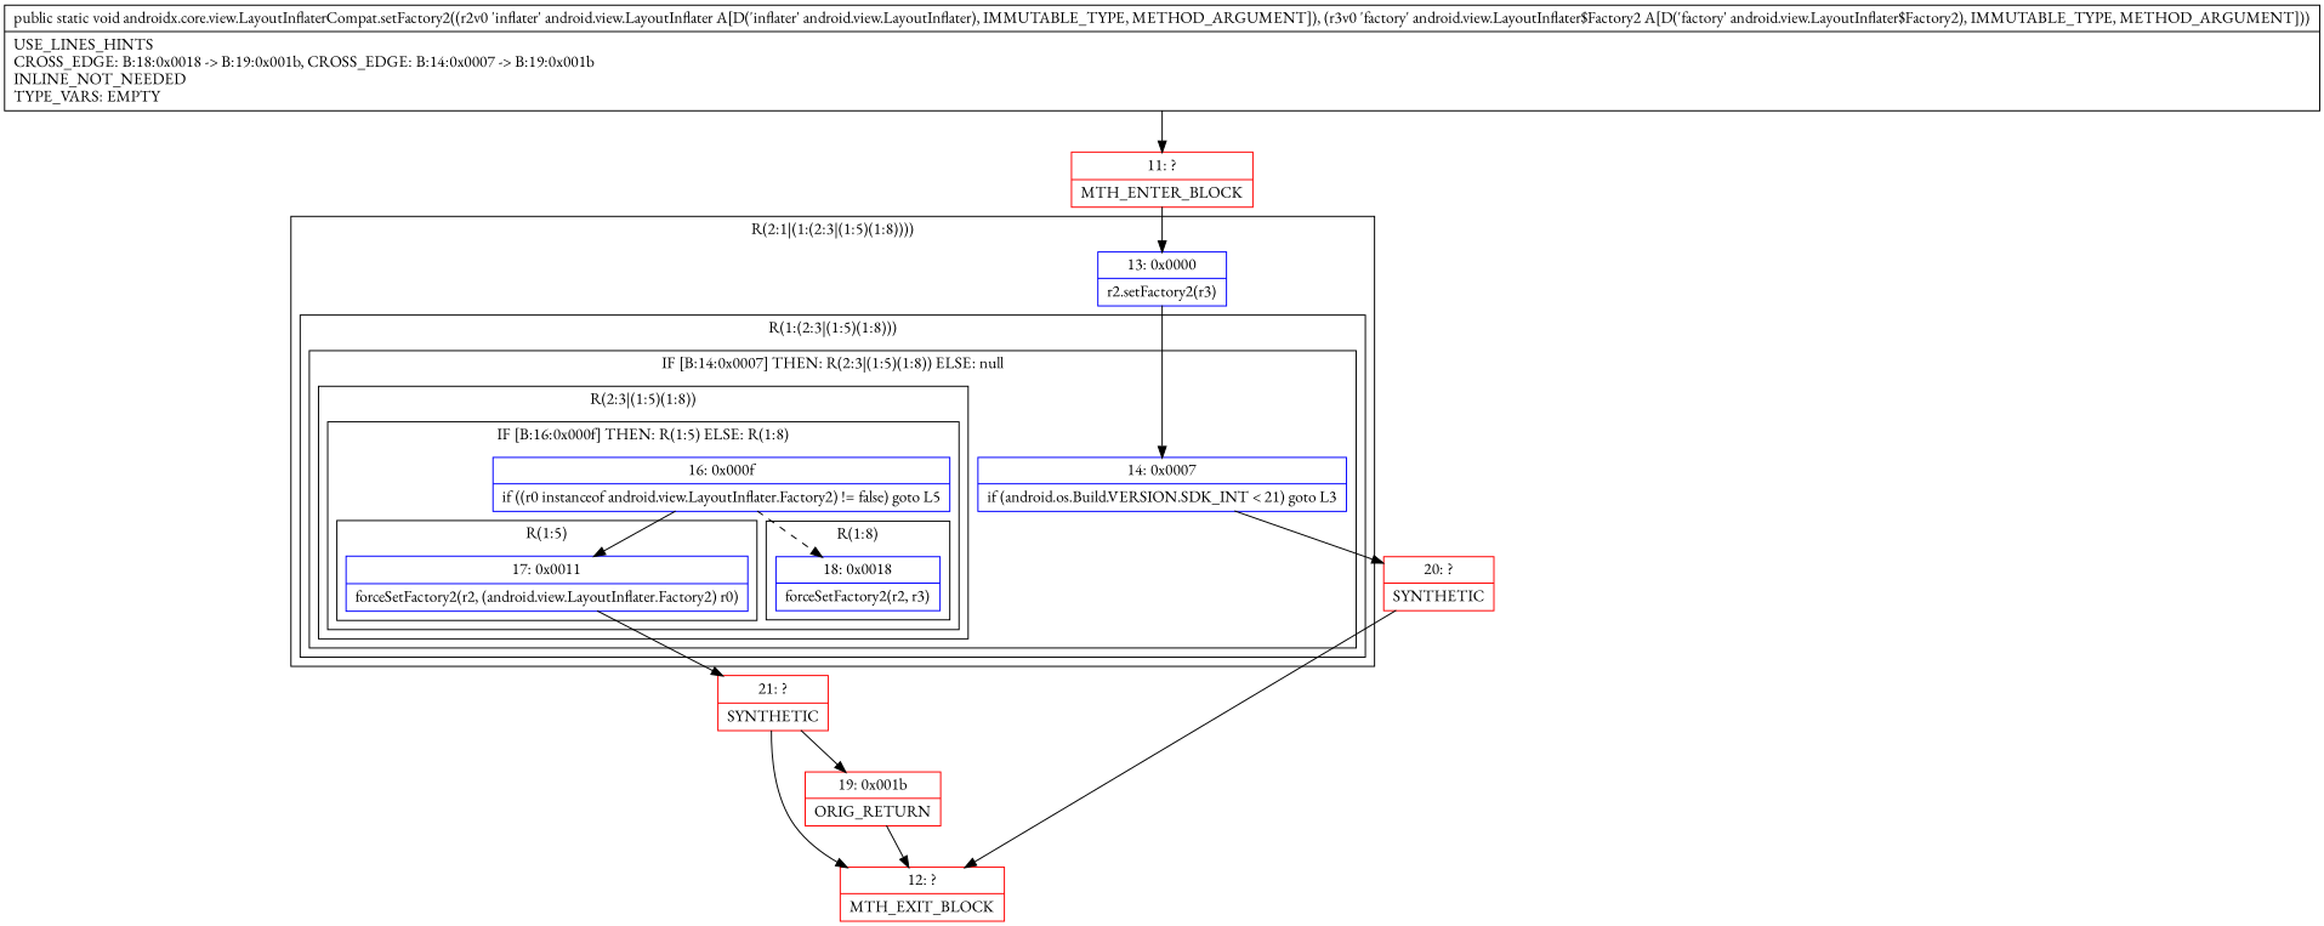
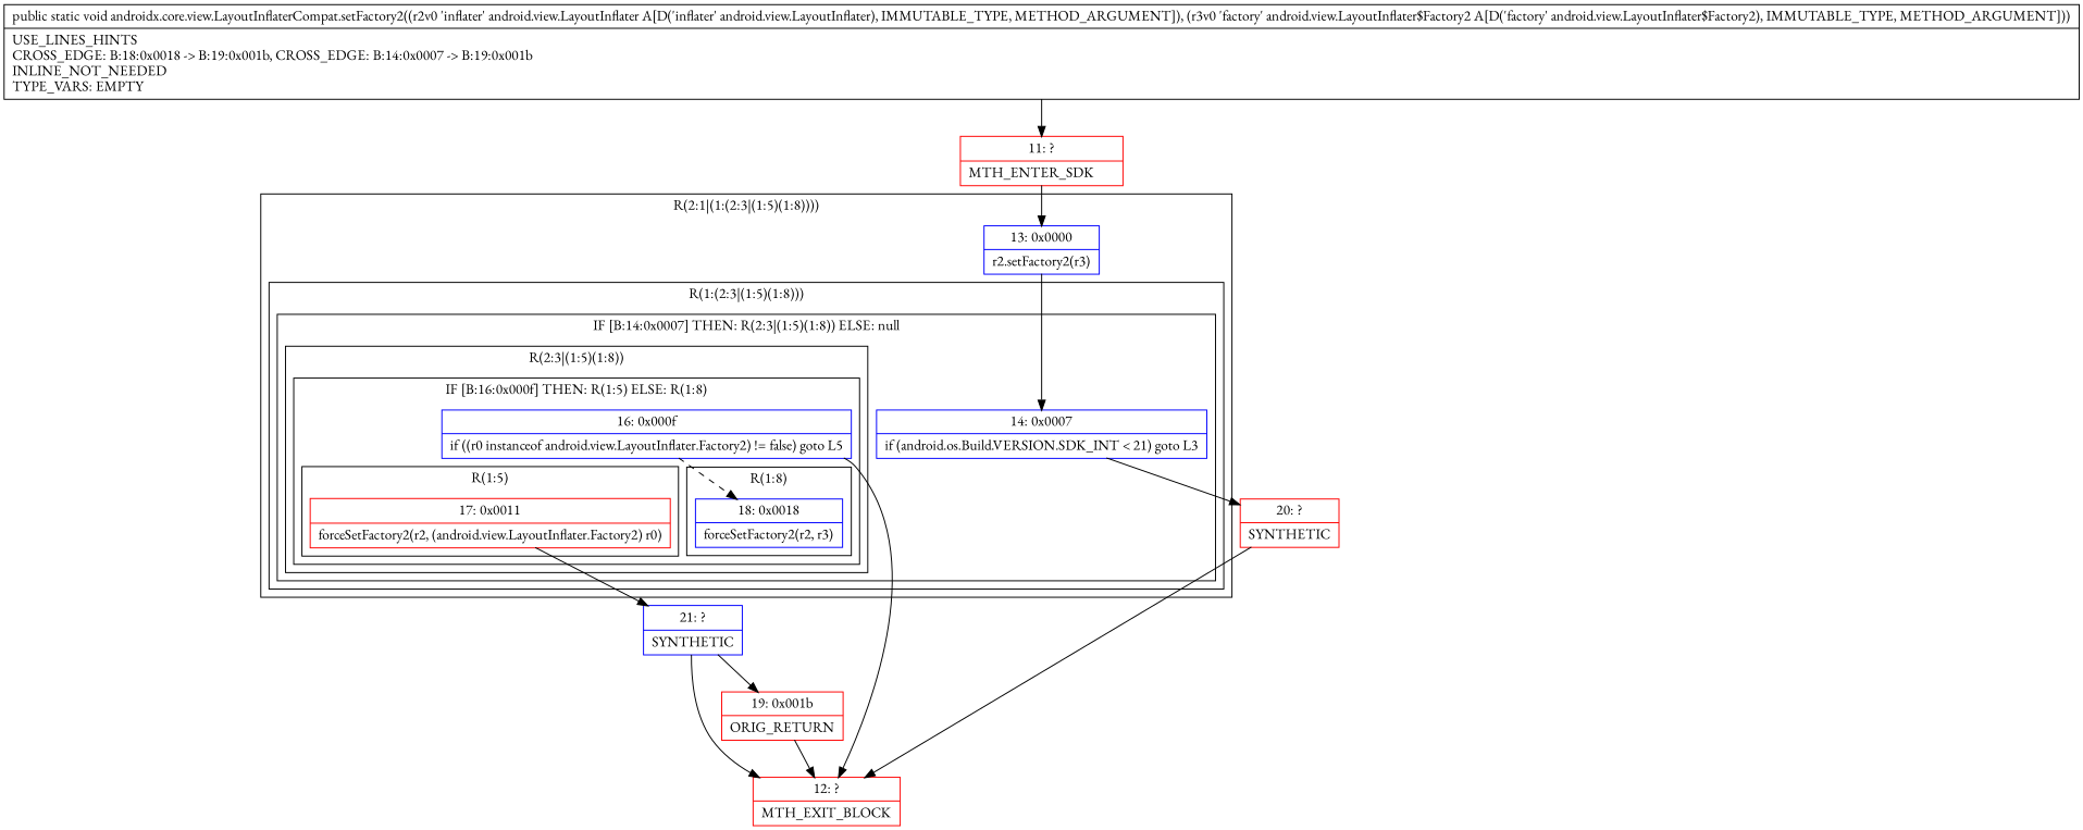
  digraph {
    fontname="EB Garamond"
    node [color=blue fontname="EB Garamond" shape=record]
    edge [fontname="EB Garamond"]
-   n1 [label="{17\:\ 0x0011|forceSetFactory2(r2, (android.view.LayoutInflater.Factory2) r0)\l}"]
+   n1 [color=red label="{17\:\ 0x0011|forceSetFactory2(r2, (android.view.LayoutInflater.Factory2) r0)\l}"]
    n2 [label="{18\:\ 0x0018|forceSetFactory2(r2, r3)\l}"]
    n3 [label="{16\:\ 0x000f|if ((r0 instanceof android.view.LayoutInflater.Factory2) != false) goto L5\l}"]
    n4 [label="{14\:\ 0x0007|if (android.os.Build.VERSION.SDK_INT \< 21) goto L3\l}"]
    n5 [label="{13\:\ 0x0000|r2.setFactory2(r3)\l}"]
-   n6 [color=red label="{21\:\ ?|SYNTHETIC\l}"]
+   n6 [label="{21\:\ ?|SYNTHETIC\l}"]
    n7 [color=red label="{20\:\ ?|SYNTHETIC\l}"]
    n8 [color=red label="{12\:\ ?|MTH_EXIT_BLOCK\l}"]
    n9 [color=red label="{19\:\ 0x001b|ORIG_RETURN\l}"]
-   n10 [color=red label="{11\:\ ?|MTH_ENTER_BLOCK\l}"]
+   n10 [color=red label="{11\:\ ?|MTH_ENTER_SDK\l}"]
    n11 [label="{public static void androidx.core.view.LayoutInflaterCompat.setFactory2((r2v0 'inflater' android.view.LayoutInflater A[D('inflater' android.view.LayoutInflater), IMMUTABLE_TYPE, METHOD_ARGUMENT]), (r3v0 'factory' android.view.LayoutInflater$Factory2 A[D('factory' android.view.LayoutInflater$Factory2), IMMUTABLE_TYPE, METHOD_ARGUMENT]))  | USE_LINES_HINTS\lCROSS_EDGE: B:18:0x0018 \-\> B:19:0x001b, CROSS_EDGE: B:14:0x0007 \-\> B:19:0x001b\lINLINE_NOT_NEEDED\lTYPE_VARS: EMPTY\l}" color=""]
    subgraph cluster_1 {
      label="R(2:1|(1:(2:3|(1:5)(1:8))))"
      n5
      subgraph cluster_2 {
        label="R(1:(2:3|(1:5)(1:8)))"
        subgraph cluster_3 {
          label="IF [B:14:0x0007] THEN: R(2:3|(1:5)(1:8)) ELSE: null"
          n4
          subgraph cluster_4 {
            label="R(2:3|(1:5)(1:8))"
            subgraph cluster_5 {
              label="IF [B:16:0x000f] THEN: R(1:5) ELSE: R(1:8)"
              n3
              subgraph cluster_6 {
                label="R(1:5)"
                n1
              }
              subgraph cluster_7 {
                label="R(1:8)"
                n2
              }
            }
          }
        }
      }
    }
    n1 -> n6
-   n3 -> n1
+   n3 -> n8
    n3 -> n2 [style=dashed]
    n4 -> n7 [style=solid]
    n5 -> n4
    n6 -> n8
    n6 -> n9
    n7 -> n8
    n9 -> n8
    n10 -> n5
    n11 -> n10
  }
